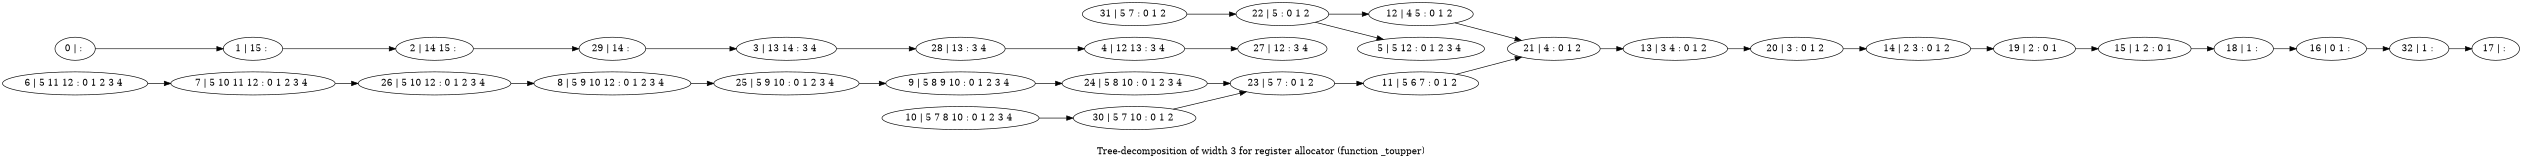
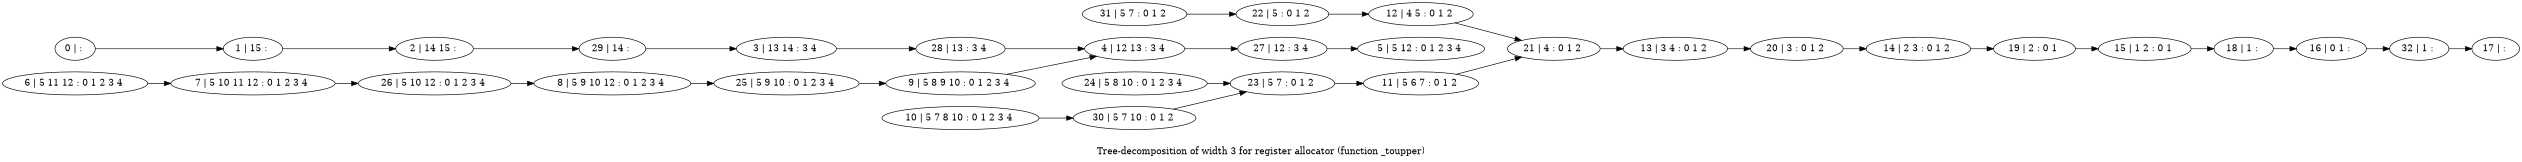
  digraph {
    label="Tree-decomposition of width 3 for register allocator (function _toupper)"
    rankdir=LR
    n1 [label="0 | : "]
    n2 [label="1 | 15 : "]
    n3 [label="2 | 14 15 : "]
    n4 [label="29 | 14 : "]
    n5 [label="3 | 13 14 : 3 4 "]
    n6 [label="28 | 13 : 3 4 "]
    n7 [label="4 | 12 13 : 3 4 "]
    n8 [label="27 | 12 : 3 4 "]
    n9 [label="5 | 5 12 : 0 1 2 3 4 "]
    n10 [label="6 | 5 11 12 : 0 1 2 3 4 "]
    n11 [label="7 | 5 10 11 12 : 0 1 2 3 4 "]
    n12 [label="26 | 5 10 12 : 0 1 2 3 4 "]
    n13 [label="8 | 5 9 10 12 : 0 1 2 3 4 "]
    n14 [label="25 | 5 9 10 : 0 1 2 3 4 "]
    n15 [label="9 | 5 8 9 10 : 0 1 2 3 4 "]
    n16 [label="24 | 5 8 10 : 0 1 2 3 4 "]
    n17 [label="23 | 5 7 : 0 1 2 "]
    n18 [label="10 | 5 7 8 10 : 0 1 2 3 4 "]
    n19 [label="30 | 5 7 10 : 0 1 2 "]
    n20 [label="11 | 5 6 7 : 0 1 2 "]
    n21 [label="21 | 4 : 0 1 2 "]
    n22 [label="31 | 5 7 : 0 1 2 "]
    n23 [label="22 | 5 : 0 1 2 "]
    n24 [label="12 | 4 5 : 0 1 2 "]
    n25 [label="13 | 3 4 : 0 1 2 "]
    n26 [label="20 | 3 : 0 1 2 "]
    n27 [label="14 | 2 3 : 0 1 2 "]
    n28 [label="19 | 2 : 0 1 "]
    n29 [label="15 | 1 2 : 0 1 "]
    n30 [label="18 | 1 : "]
    n31 [label="16 | 0 1 : "]
    n32 [label="32 | 1 : "]
    n33 [label="17 | : "]
    n1 -> n2
    n2 -> n3
    n3 -> n4
    n4 -> n5
    n5 -> n6
    n6 -> n7
    n7 -> n8
-   n23 -> n9
+   n8 -> n9
    n10 -> n11
    n11 -> n12
    n12 -> n13
    n13 -> n14
    n14 -> n15
-   n15 -> n16
+   n15 -> n7
    n16 -> n17
    n17 -> n20
    n18 -> n19
    n19 -> n17
    n20 -> n21
    n21 -> n25
    n22 -> n23
    n23 -> n24
    n24 -> n21
    n25 -> n26
    n26 -> n27
    n27 -> n28
    n28 -> n29
    n29 -> n30
    n30 -> n31
    n31 -> n32
    n32 -> n33
  }
